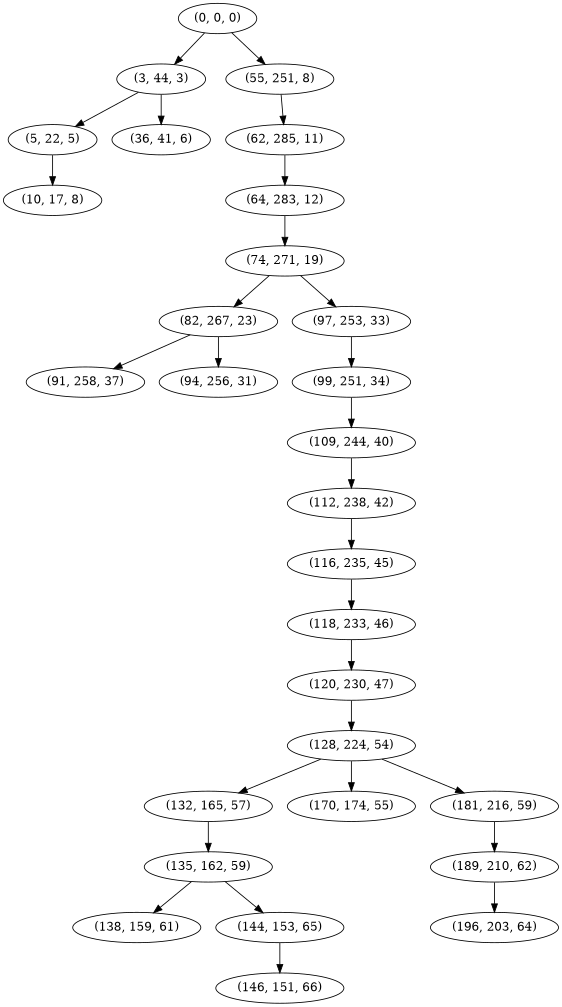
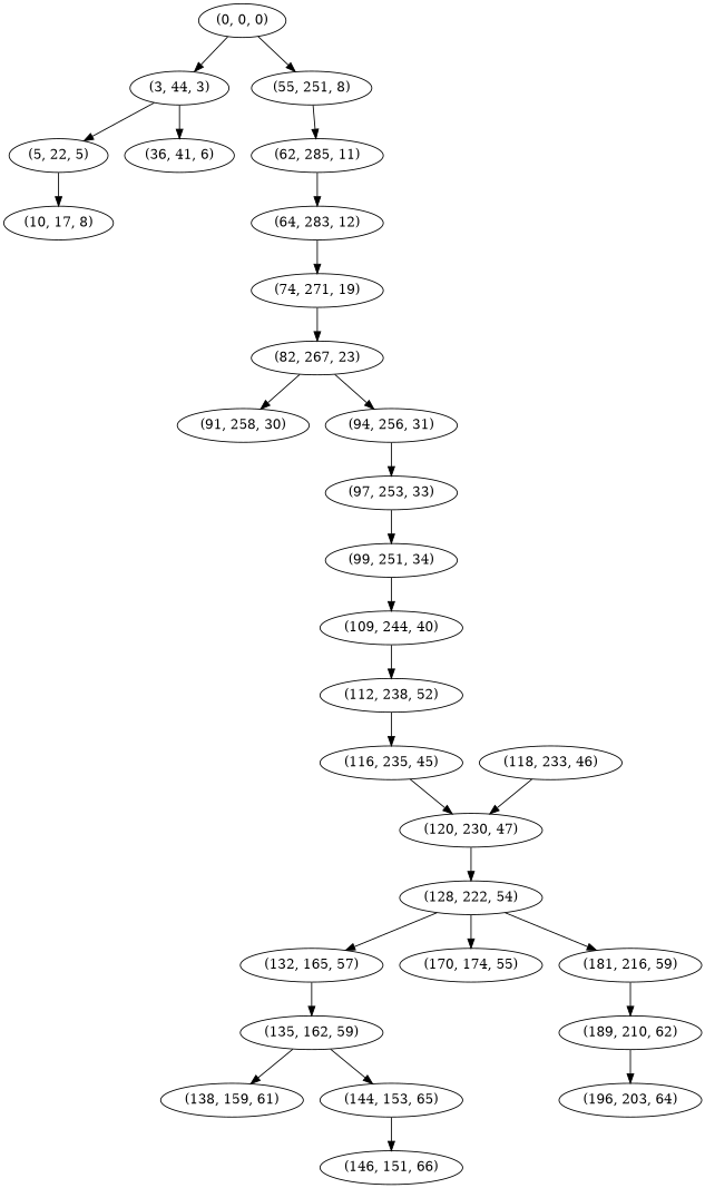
  digraph {
    "(0, 0, 0)"
    "(3, 44, 3)"
    n3 [label="(55, 251, 8)"]
    "(5, 22, 5)"
    n5 [label="(36, 41, 6)"]
    "(62, 285, 11)"
    "(10, 17, 8)"
    "(64, 283, 12)"
    "(74, 271, 19)"
    "(82, 267, 23)"
-   "(91, 258, 30)" [label="(91, 258, 37)"]
+   "(91, 258, 30)"
    "(94, 256, 31)"
    "(97, 253, 33)"
    "(99, 251, 34)"
    "(109, 244, 40)"
-   "(112, 238, 42)"
+   "(112, 238, 42)" [label="(112, 238, 52)"]
    "(116, 235, 45)"
    "(118, 233, 46)"
    "(120, 230, 47)"
-   "(128, 222, 54)" [label="(128, 224, 54)"]
+   "(128, 222, 54)"
    "(132, 165, 57)"
    "(170, 174, 55)"
    "(181, 216, 59)"
    "(135, 162, 59)"
    "(189, 210, 62)"
    "(138, 159, 61)"
    "(144, 153, 65)"
    "(146, 151, 66)"
    "(196, 203, 64)"
    "(0, 0, 0)" -> "(3, 44, 3)"
    "(0, 0, 0)" -> n3
    "(3, 44, 3)" -> "(5, 22, 5)"
    "(3, 44, 3)" -> n5
    n3 -> "(62, 285, 11)"
    "(5, 22, 5)" -> "(10, 17, 8)"
    "(62, 285, 11)" -> "(64, 283, 12)"
    "(64, 283, 12)" -> "(74, 271, 19)"
    "(74, 271, 19)" -> "(82, 267, 23)"
    "(82, 267, 23)" -> "(91, 258, 30)"
    "(82, 267, 23)" -> "(94, 256, 31)"
-   "(74, 271, 19)" -> "(97, 253, 33)"
+   "(94, 256, 31)" -> "(97, 253, 33)"
    "(97, 253, 33)" -> "(99, 251, 34)"
    "(99, 251, 34)" -> "(109, 244, 40)"
    "(109, 244, 40)" -> "(112, 238, 42)"
    "(112, 238, 42)" -> "(116, 235, 45)"
-   "(116, 235, 45)" -> "(118, 233, 46)"
+   "(116, 235, 45)" -> "(120, 230, 47)"
    "(118, 233, 46)" -> "(120, 230, 47)"
    "(120, 230, 47)" -> "(128, 222, 54)"
    "(128, 222, 54)" -> "(132, 165, 57)"
    "(128, 222, 54)" -> "(170, 174, 55)"
    "(128, 222, 54)" -> "(181, 216, 59)"
    "(132, 165, 57)" -> "(135, 162, 59)"
    "(181, 216, 59)" -> "(189, 210, 62)"
    "(135, 162, 59)" -> "(138, 159, 61)"
    "(135, 162, 59)" -> "(144, 153, 65)"
    "(189, 210, 62)" -> "(196, 203, 64)"
    "(144, 153, 65)" -> "(146, 151, 66)"
  }
